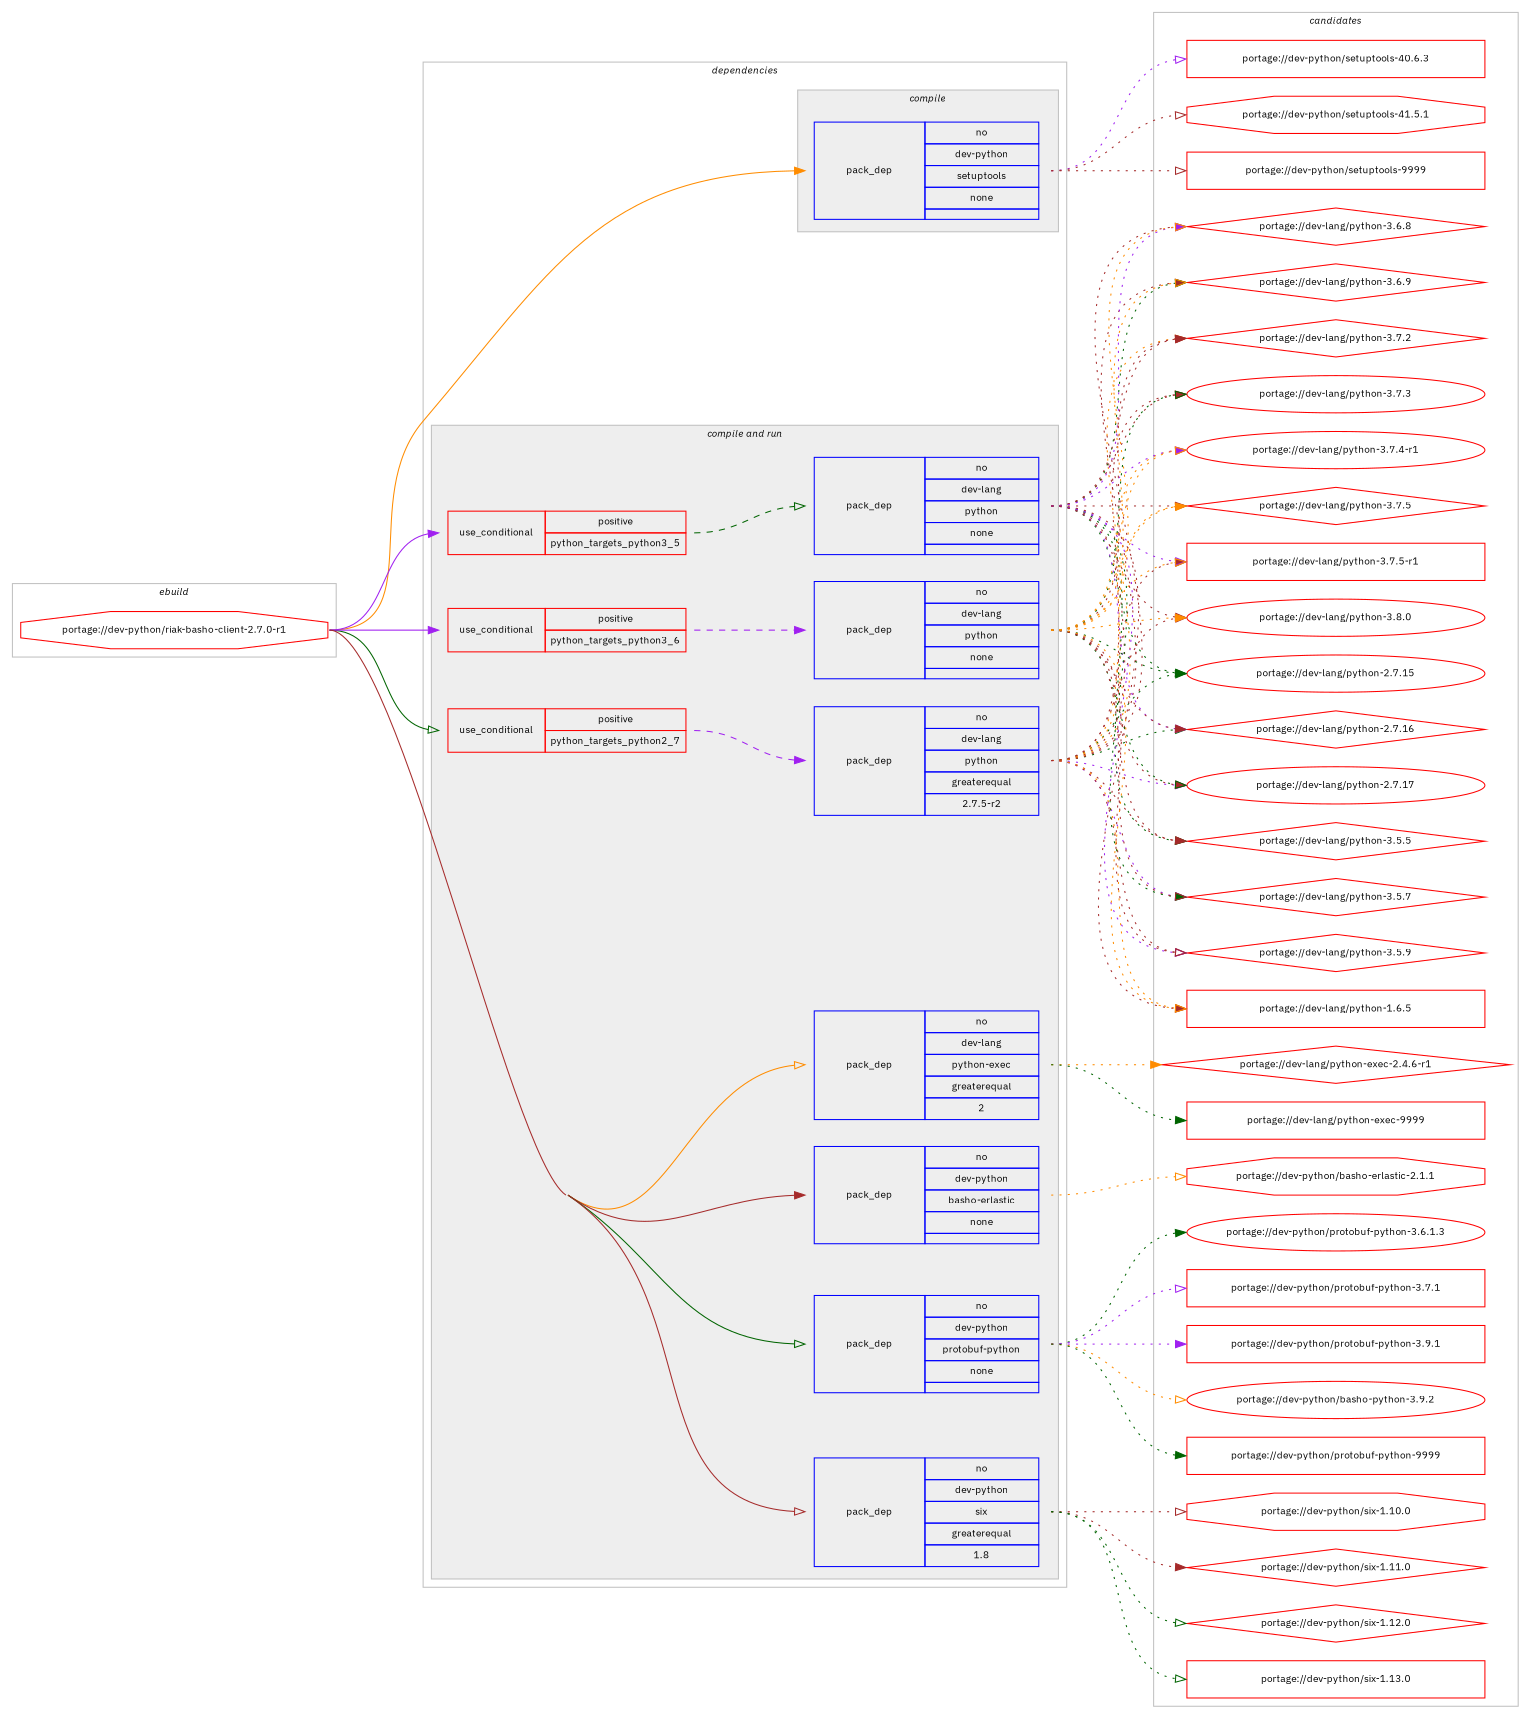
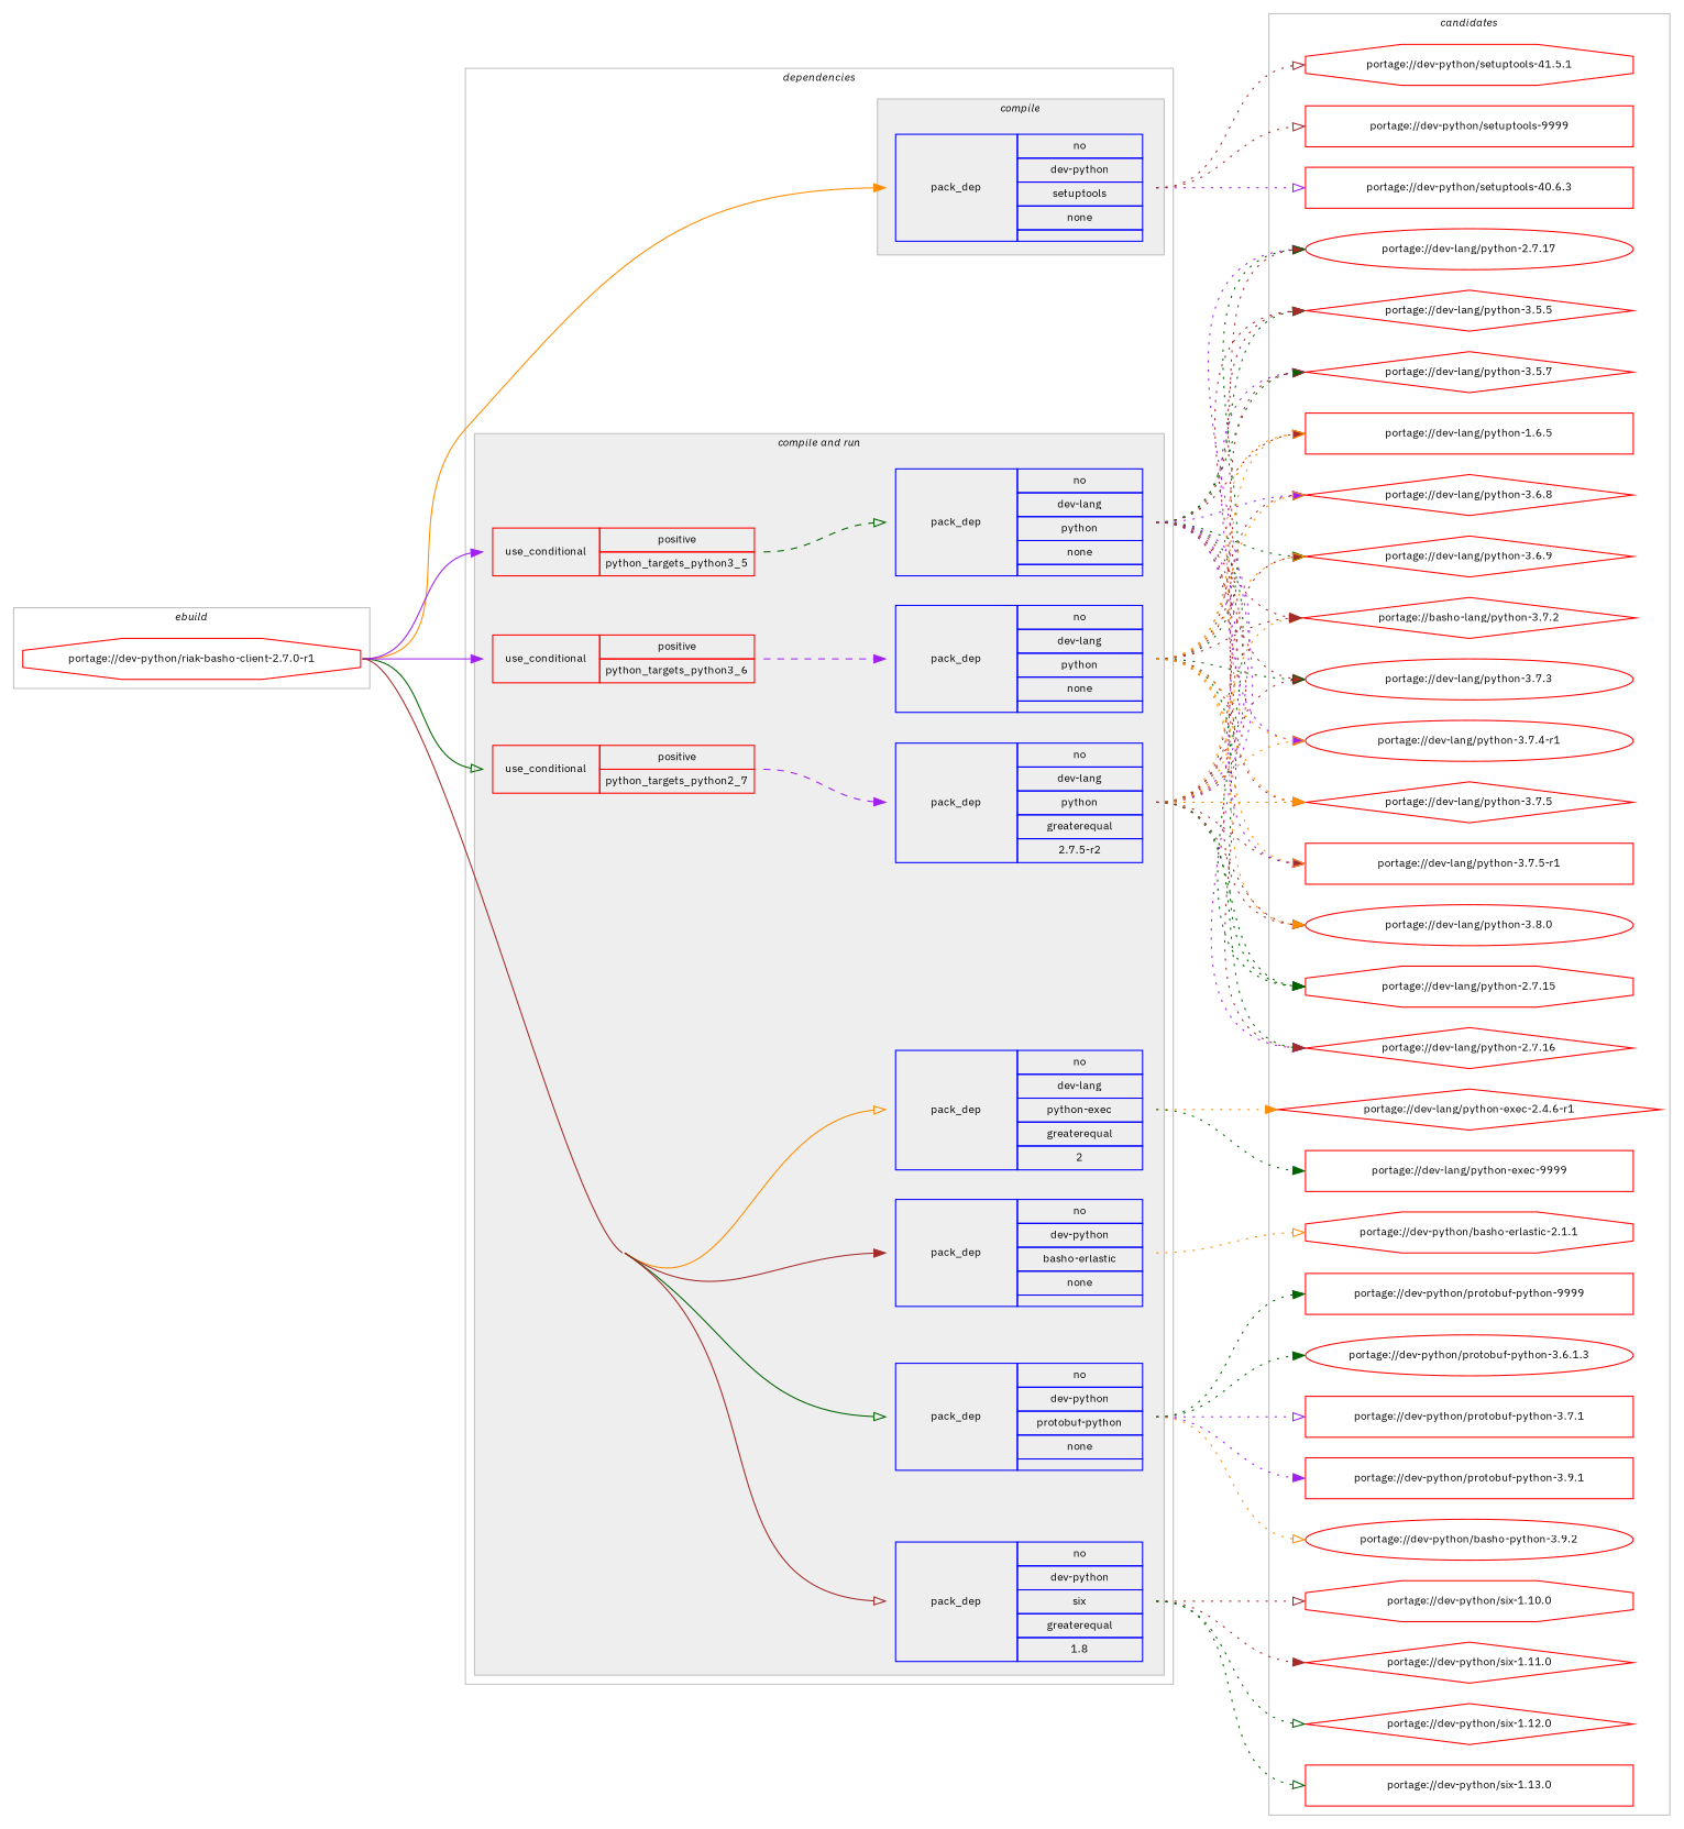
  digraph {
    compound=true
    concentrate=true
    fontname="IBM Plex Sans"
    fontsize=10
    newrank=true
    rankdir=LR
    ranksep=1.5
    node [color=red fontname="IBM Plex Sans" fontsize=10 shape=none]
    edge [arrowhead=onormal color=brown fontname="IBM Plex Sans" headport=w style=dotted tailport=e weight=100]
    n1 [label="portage://dev-python/riak-basho-client-2.7.0-r1" shape=octagon width=4]
    n2 [color=blue label=<<TABLE BORDER="0" CELLBORDER="1" CELLSPACING="0" CELLPADDING="4" WIDTH="220"><TR><TD ROWSPAN="6" CELLPADDING="30">pack_dep</TD></TR><TR><TD WIDTH="110">no</TD></TR><TR><TD>dev-python</TD></TR><TR><TD>setuptools</TD></TR><TR><TD>none</TD></TR><TR><TD></TD></TR></TABLE>>]
    n3 [color=blue label=<<TABLE BORDER="0" CELLBORDER="1" CELLSPACING="0" CELLPADDING="4" WIDTH="220"><TR><TD ROWSPAN="6" CELLPADDING="30">pack_dep</TD></TR><TR><TD WIDTH="110">no</TD></TR><TR><TD>dev-lang</TD></TR><TR><TD>python</TD></TR><TR><TD>greaterequal</TD></TR><TR><TD>2.7.5-r2</TD></TR></TABLE>>]
    n4 [label=<<TABLE BORDER="0" CELLBORDER="1" CELLSPACING="0" CELLPADDING="4"><TR><TD ROWSPAN="3" CELLPADDING="10">use_conditional</TD></TR><TR><TD>positive</TD></TR><TR><TD>python_targets_python2_7</TD></TR></TABLE>>]
    n5 [color=blue label=<<TABLE BORDER="0" CELLBORDER="1" CELLSPACING="0" CELLPADDING="4" WIDTH="220"><TR><TD ROWSPAN="6" CELLPADDING="30">pack_dep</TD></TR><TR><TD WIDTH="110">no</TD></TR><TR><TD>dev-lang</TD></TR><TR><TD>python</TD></TR><TR><TD>none</TD></TR><TR><TD></TD></TR></TABLE>>]
    n6 [label=<<TABLE BORDER="0" CELLBORDER="1" CELLSPACING="0" CELLPADDING="4"><TR><TD ROWSPAN="3" CELLPADDING="10">use_conditional</TD></TR><TR><TD>positive</TD></TR><TR><TD>python_targets_python3_5</TD></TR></TABLE>>]
    n7 [color=blue label=<<TABLE BORDER="0" CELLBORDER="1" CELLSPACING="0" CELLPADDING="4" WIDTH="220"><TR><TD ROWSPAN="6" CELLPADDING="30">pack_dep</TD></TR><TR><TD WIDTH="110">no</TD></TR><TR><TD>dev-lang</TD></TR><TR><TD>python</TD></TR><TR><TD>none</TD></TR><TR><TD></TD></TR></TABLE>>]
    n8 [label=<<TABLE BORDER="0" CELLBORDER="1" CELLSPACING="0" CELLPADDING="4"><TR><TD ROWSPAN="3" CELLPADDING="10">use_conditional</TD></TR><TR><TD>positive</TD></TR><TR><TD>python_targets_python3_6</TD></TR></TABLE>>]
    n9 [color=blue label=<<TABLE BORDER="0" CELLBORDER="1" CELLSPACING="0" CELLPADDING="4" WIDTH="220"><TR><TD ROWSPAN="6" CELLPADDING="30">pack_dep</TD></TR><TR><TD WIDTH="110">no</TD></TR><TR><TD>dev-lang</TD></TR><TR><TD>python-exec</TD></TR><TR><TD>greaterequal</TD></TR><TR><TD>2</TD></TR></TABLE>>]
    n10 [color=blue label=<<TABLE BORDER="0" CELLBORDER="1" CELLSPACING="0" CELLPADDING="4" WIDTH="220"><TR><TD ROWSPAN="6" CELLPADDING="30">pack_dep</TD></TR><TR><TD WIDTH="110">no</TD></TR><TR><TD>dev-python</TD></TR><TR><TD>basho-erlastic</TD></TR><TR><TD>none</TD></TR><TR><TD></TD></TR></TABLE>>]
    n11 [color=blue label=<<TABLE BORDER="0" CELLBORDER="1" CELLSPACING="0" CELLPADDING="4" WIDTH="220"><TR><TD ROWSPAN="6" CELLPADDING="30">pack_dep</TD></TR><TR><TD WIDTH="110">no</TD></TR><TR><TD>dev-python</TD></TR><TR><TD>protobuf-python</TD></TR><TR><TD>none</TD></TR><TR><TD></TD></TR></TABLE>>]
    n12 [color=blue label=<<TABLE BORDER="0" CELLBORDER="1" CELLSPACING="0" CELLPADDING="4" WIDTH="220"><TR><TD ROWSPAN="6" CELLPADDING="30">pack_dep</TD></TR><TR><TD WIDTH="110">no</TD></TR><TR><TD>dev-python</TD></TR><TR><TD>six</TD></TR><TR><TD>greaterequal</TD></TR><TR><TD>1.8</TD></TR></TABLE>>]
    n13 [label="portage://dev-python/setuptools-40.6.3" shape=box width=4]
    n14 [label="portage://dev-python/setuptools-41.5.1" shape=octagon width=4]
    n15 [label="portage://dev-python/setuptools-9999" shape=box width=4]
-   n16 [label="portage://dev-lang/python-2.7.15" shape=ellipse width=4]
+   n16 [label="portage://dev-lang/python-2.7.15" shape=octagon width=4]
    n17 [label="portage://dev-lang/python-2.7.16" shape=diamond width=4]
    n18 [label="portage://dev-lang/python-2.7.17" shape=ellipse width=4]
    n19 [label="portage://dev-lang/python-3.5.5" shape=diamond width=4]
    n20 [label="portage://dev-lang/python-3.5.7" shape=diamond width=4]
-   n21 [label="portage://dev-lang/python-3.5.9" shape=diamond width=4]
    n22 [label="portage://dev-lang/python-1.6.5" shape=box width=4]
    n23 [label="portage://dev-lang/python-3.6.8" shape=diamond width=4]
    n24 [label="portage://dev-lang/python-3.6.9" shape=diamond width=4]
-   n25 [label="portage://dev-lang/python-3.7.2" shape=diamond width=4]
+   n25 [label="portage://basho-lang/python-3.7.2" shape=diamond width=4]
    n26 [label="portage://dev-lang/python-3.7.3" shape=ellipse width=4]
    n27 [label="portage://dev-lang/python-3.7.4-r1" shape=ellipse width=4]
    n28 [label="portage://dev-lang/python-3.7.5" shape=diamond width=4]
    n29 [label="portage://dev-lang/python-3.7.5-r1" shape=box width=4]
    n30 [label="portage://dev-lang/python-3.8.0" shape=ellipse width=4]
    n31 [label="portage://dev-lang/python-exec-2.4.6-r1" shape=diamond width=4]
    n32 [label="portage://dev-lang/python-exec-9999" shape=box width=4]
    n33 [label="portage://dev-python/basho-erlastic-2.1.1" shape=octagon width=4]
    n34 [label="portage://dev-python/protobuf-python-3.6.1.3" shape=ellipse width=4]
    n35 [label="portage://dev-python/protobuf-python-3.7.1" shape=box width=4]
    n36 [label="portage://dev-python/protobuf-python-3.9.1" shape=box width=4]
    n37 [label="portage://dev-python/basho-python-3.9.2" shape=ellipse width=4]
    n38 [label="portage://dev-python/protobuf-python-9999" shape=box width=4]
    n39 [label="portage://dev-python/six-1.10.0" shape=octagon width=4]
    n40 [label="portage://dev-python/six-1.11.0" shape=diamond width=4]
    n41 [label="portage://dev-python/six-1.12.0" shape=diamond width=4]
    n42 [label="portage://dev-python/six-1.13.0" shape=box width=4]
    subgraph cluster_1 {
      color=gray
      label=<<i>ebuild</i>>
      rank=same
      n1
    }
    subgraph cluster_2 {
      color=gray
      label=<<i>dependencies</i>>
      subgraph cluster_3 {
        color=gray
        fillcolor="#eeeeee"
        label=<<i>compile</i>>
        style=filled
        subgraph sub_4 {
          color=gray
          fillcolor="#eeeeee"
          label=<<i>compile</i>>
          style=filled
          n2
        }
      }
      subgraph cluster_5 {
        color=gray
        fillcolor="#eeeeee"
        label=<<i>compile and run</i>>
        style=filled
        subgraph sub_6 {
          color=gray
          fillcolor="#eeeeee"
          label=<<i>compile and run</i>>
          style=filled
          n4
          subgraph sub_7 {
            color=gray
            fillcolor="#eeeeee"
            label=<<i>compile and run</i>>
            style=filled
            n3
          }
        }
        subgraph sub_8 {
          color=gray
          fillcolor="#eeeeee"
          label=<<i>compile and run</i>>
          style=filled
          n6
          subgraph sub_9 {
            color=gray
            fillcolor="#eeeeee"
            label=<<i>compile and run</i>>
            style=filled
            n5
          }
        }
        subgraph sub_10 {
          color=gray
          fillcolor="#eeeeee"
          label=<<i>compile and run</i>>
          style=filled
          n8
          subgraph sub_11 {
            color=gray
            fillcolor="#eeeeee"
            label=<<i>compile and run</i>>
            style=filled
            n7
          }
        }
        subgraph sub_12 {
          color=gray
          fillcolor="#eeeeee"
          label=<<i>compile and run</i>>
          style=filled
          n9
        }
        subgraph sub_13 {
          color=gray
          fillcolor="#eeeeee"
          label=<<i>compile and run</i>>
          style=filled
          n10
        }
        subgraph sub_14 {
          color=gray
          fillcolor="#eeeeee"
          label=<<i>compile and run</i>>
          style=filled
          n11
        }
        subgraph sub_15 {
          color=gray
          fillcolor="#eeeeee"
          label=<<i>compile and run</i>>
          style=filled
          n12
        }
      }
      subgraph cluster_16 {
        color=gray
        fillcolor="#eeeeee"
        label=<<i>run</i>>
        style=filled
      }
    }
    subgraph cluster_17 {
      color=gray
      label=<<i>candidates</i>>
      rank=same
      subgraph sub_18 {
        color=black
        label=<<i>candidates</i>>
        nodesep=1
        rank=same
        n13
        n14
        n15
      }
      subgraph sub_19 {
        color=black
        label=<<i>candidates</i>>
        nodesep=1
        rank=same
        n16
        n17
        n18
        n19
        n20
-       n21
        n22
        n23
        n24
        n25
        n26
        n27
        n28
        n29
        n30
      }
      subgraph sub_20 {
        color=black
        label=<<i>candidates</i>>
        nodesep=1
        rank=same
        n16
        n17
        n18
        n19
        n20
-       n21
        n22
        n23
        n24
        n25
        n26
        n27
        n28
        n29
        n30
      }
      subgraph sub_21 {
        color=black
        label=<<i>candidates</i>>
        nodesep=1
        rank=same
        n16
        n17
        n18
        n19
        n20
-       n21
        n22
        n23
        n24
        n25
        n26
        n27
        n28
        n29
        n30
      }
      subgraph sub_22 {
        color=black
        label=<<i>candidates</i>>
        nodesep=1
        rank=same
        n31
        n32
      }
      subgraph sub_23 {
        color=black
        label=<<i>candidates</i>>
        nodesep=1
        rank=same
        n33
      }
      subgraph sub_24 {
        color=black
        label=<<i>candidates</i>>
        nodesep=1
        rank=same
        n34
        n35
        n36
        n37
        n38
      }
      subgraph sub_25 {
        color=black
        label=<<i>candidates</i>>
        nodesep=1
        rank=same
        n39
        n40
        n41
        n42
      }
    }
    n1 -> n2 [arrowhead=normal color=darkorange style=solid weight=20]
    n1 -> n4 [color=darkgreen style=solid weight=20]
    n1 -> n6 [arrowhead=normal color=purple style=solid weight=20]
    n1 -> n8 [arrowhead=normal color=purple style=solid weight=20]
    n1 -> n9 [color=darkorange style=solid weight=20]
    n1 -> n10 [arrowhead=normal style=solid weight=20]
    n1 -> n11 [color=darkgreen style=solid weight=20]
    n1 -> n12 [style=solid weight=20]
    n2 -> n13 [color=purple]
    n2 -> n14
    n2 -> n15
    n3 -> n16 [arrowhead=normal color=darkgreen]
    n3 -> n17 [color=darkgreen]
    n3 -> n18 [arrowhead=normal color=purple]
    n3 -> n19 [arrowhead=normal]
    n3 -> n20 [color=purple]
-   n3 -> n21
    n3 -> n22 [color=darkorange]
    n3 -> n23 [arrowhead=normal]
    n3 -> n24 [arrowhead=normal]
    n3 -> n25 [color=darkorange]
    n3 -> n26 [arrowhead=normal]
    n3 -> n27 [arrowhead=normal color=darkorange]
    n3 -> n28 [color=darkorange]
    n3 -> n29 [arrowhead=normal]
    n3 -> n30
    n4 -> n3 [arrowhead=normal color=purple style=dashed weight=20]
    n5 -> n16 [color=darkgreen]
    n5 -> n17 [arrowhead=normal color=purple]
    n5 -> n18 [arrowhead=normal]
    n5 -> n19 [arrowhead=normal color=darkgreen]
    n5 -> n20 [arrowhead=normal color=darkgreen]
-   n5 -> n21 [color=purple]
    n5 -> n22 [arrowhead=normal]
    n5 -> n23 [arrowhead=normal color=purple]
    n5 -> n24 [color=darkgreen]
    n5 -> n25 [arrowhead=normal]
    n5 -> n26
    n5 -> n27 [arrowhead=normal color=purple]
    n5 -> n28
    n5 -> n29 [color=purple]
    n5 -> n30 [arrowhead=normal]
    n6 -> n5 [color=darkgreen style=dashed weight=20]
    n7 -> n16 [arrowhead=normal color=darkgreen]
    n7 -> n17 [arrowhead=normal]
    n7 -> n18 [color=darkgreen]
    n7 -> n19 [arrowhead=normal]
    n7 -> n20
-   n7 -> n21
    n7 -> n22 [color=darkorange]
    n7 -> n23 [color=darkorange]
    n7 -> n24 [color=darkorange]
    n7 -> n25 [arrowhead=normal]
    n7 -> n26 [color=darkgreen]
    n7 -> n27 [color=darkorange]
    n7 -> n28 [arrowhead=normal color=darkorange]
    n7 -> n29 [color=darkorange]
    n7 -> n30 [arrowhead=normal color=darkorange]
    n8 -> n7 [arrowhead=normal color=purple style=dashed weight=20]
    n9 -> n31 [arrowhead=normal color=darkorange]
    n9 -> n32 [arrowhead=normal color=darkgreen]
    n10 -> n33 [color=darkorange]
    n11 -> n34 [arrowhead=normal color=darkgreen]
    n11 -> n35 [color=purple]
    n11 -> n36 [arrowhead=normal color=purple]
    n11 -> n37 [color=darkorange]
    n11 -> n38 [arrowhead=normal color=darkgreen]
    n12 -> n39
    n12 -> n40 [arrowhead=normal]
    n12 -> n41 [color=darkgreen]
    n12 -> n42 [color=darkgreen]
  }
